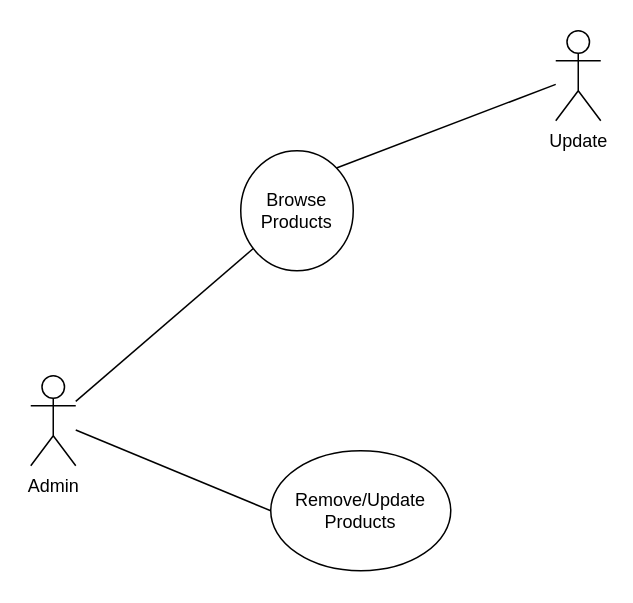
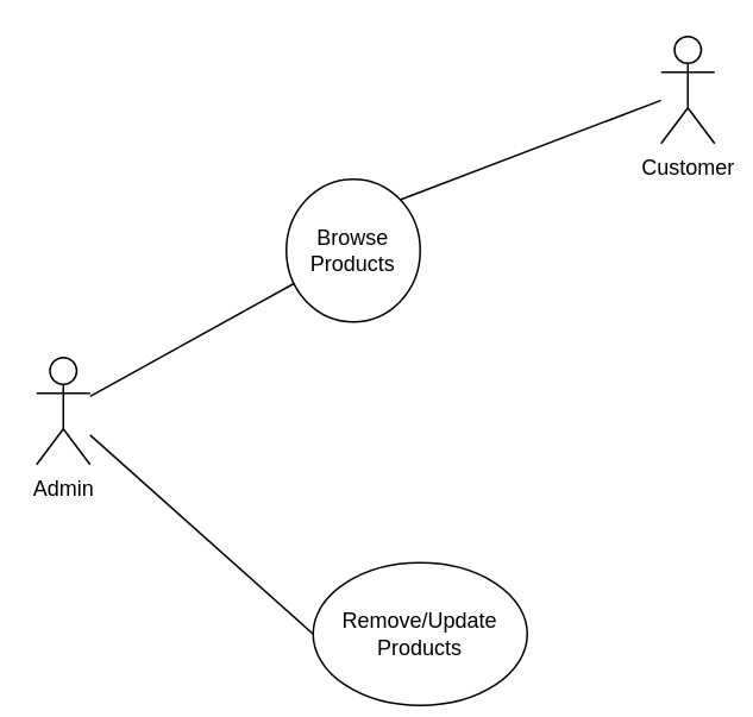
  <mxCell id="0" />
  <mxCell id="1" parent="0" />
  <mxCell id="2" style="rounded=0;orthogonalLoop=1;jettySize=auto;html=1;endArrow=none;endFill=0;" parent="1" source="4" target="5" edge="1"><mxGeometry relative="1" as="geometry" /></mxCell>
  <mxCell id="3" style="edgeStyle=none;rounded=0;orthogonalLoop=1;jettySize=auto;html=1;entryX=0;entryY=0.5;entryDx=0;entryDy=0;endArrow=none;endFill=0;" edge="1" parent="1" source="4" target="8"><mxGeometry relative="1" as="geometry" /></mxCell>
- <mxCell id="4" value="Admin&lt;br&gt;" style="shape=umlActor;verticalLabelPosition=bottom;verticalAlign=top;html=1;outlineConnect=0;" parent="1" vertex="1"><mxGeometry x="20" y="250" width="30" height="60" as="geometry" /></mxCell>
+ <mxCell id="4" value="Admin&lt;br&gt;" style="shape=umlActor;verticalLabelPosition=bottom;verticalAlign=top;html=1;outlineConnect=0;" parent="1" vertex="1"><mxGeometry x="20" y="200" width="30" height="60" as="geometry" /></mxCell>
  <mxCell id="5" value="Browse Products" style="ellipse;whiteSpace=wrap;html=1;" parent="1" vertex="1"><mxGeometry x="160" y="100" width="75" height="80" as="geometry" /></mxCell>
  <mxCell id="6" style="rounded=0;orthogonalLoop=1;jettySize=auto;html=1;entryX=1;entryY=0;entryDx=0;entryDy=0;endArrow=none;endFill=0;" edge="1" parent="1" source="7" target="5"><mxGeometry relative="1" as="geometry" /></mxCell>
- <mxCell id="7" value="Update&lt;br&gt;" style="shape=umlActor;verticalLabelPosition=bottom;verticalAlign=top;html=1;outlineConnect=0;" vertex="1" parent="1"><mxGeometry x="370" y="20" width="30" height="60" as="geometry" /></mxCell>
- <mxCell id="8" value="Remove/Update Products" style="ellipse;whiteSpace=wrap;html=1;" vertex="1" parent="1"><mxGeometry x="180" y="300" width="120" height="80" as="geometry" /></mxCell>
+ <mxCell id="7" value="Customer&lt;br&gt;" style="shape=umlActor;verticalLabelPosition=bottom;verticalAlign=top;html=1;outlineConnect=0;" vertex="1" parent="1"><mxGeometry x="370" y="20" width="30" height="60" as="geometry" /></mxCell>
+ <mxCell id="8" value="Remove/Update Products" style="ellipse;whiteSpace=wrap;html=1;" vertex="1" parent="1"><mxGeometry x="175" y="315" width="120" height="80" as="geometry" /></mxCell>
